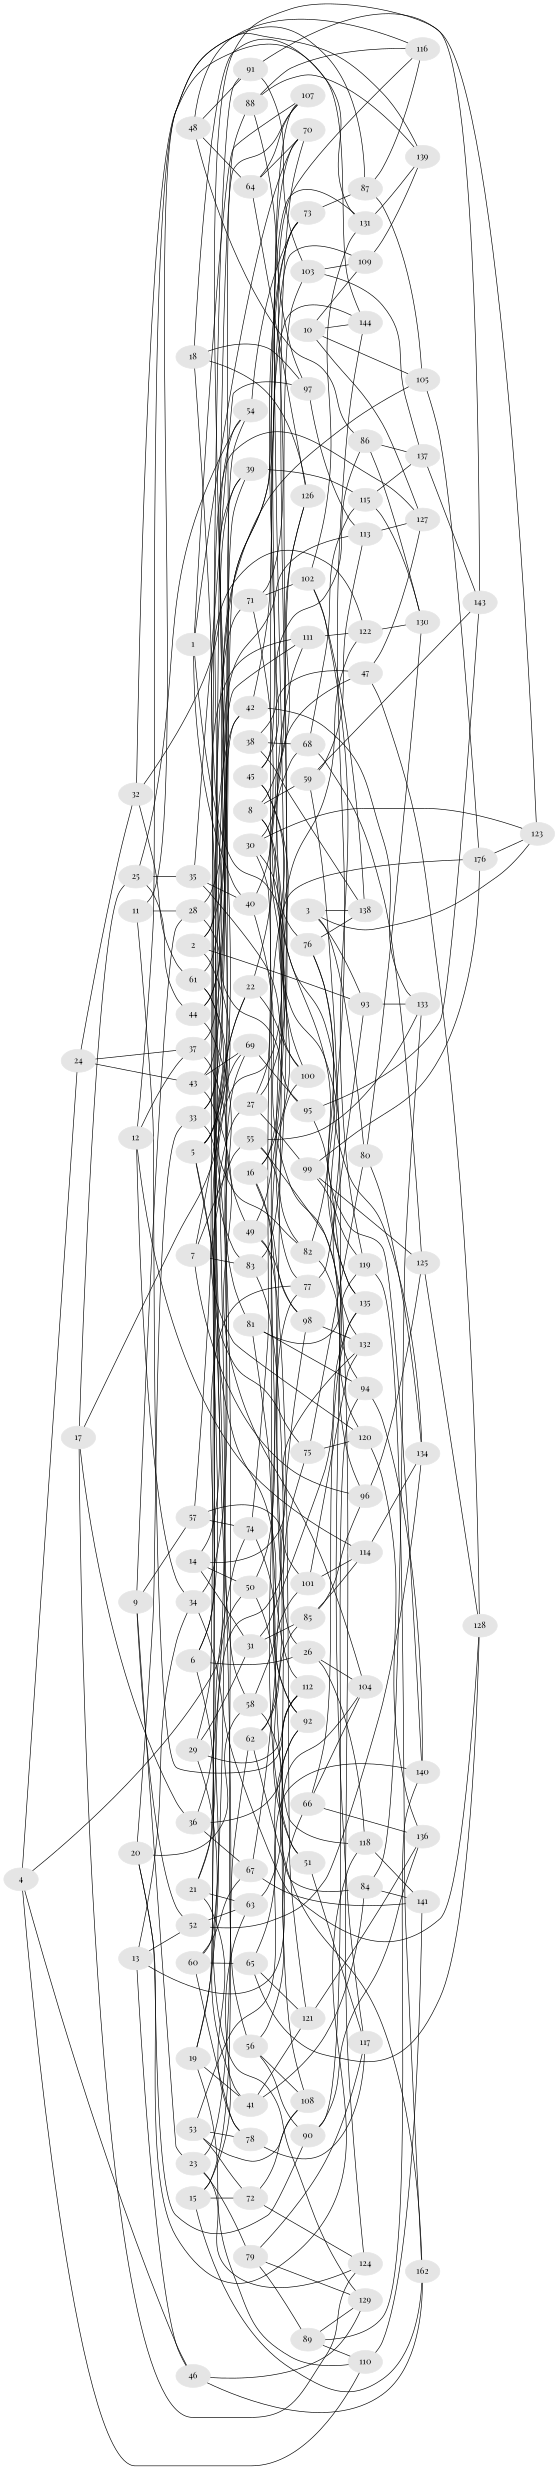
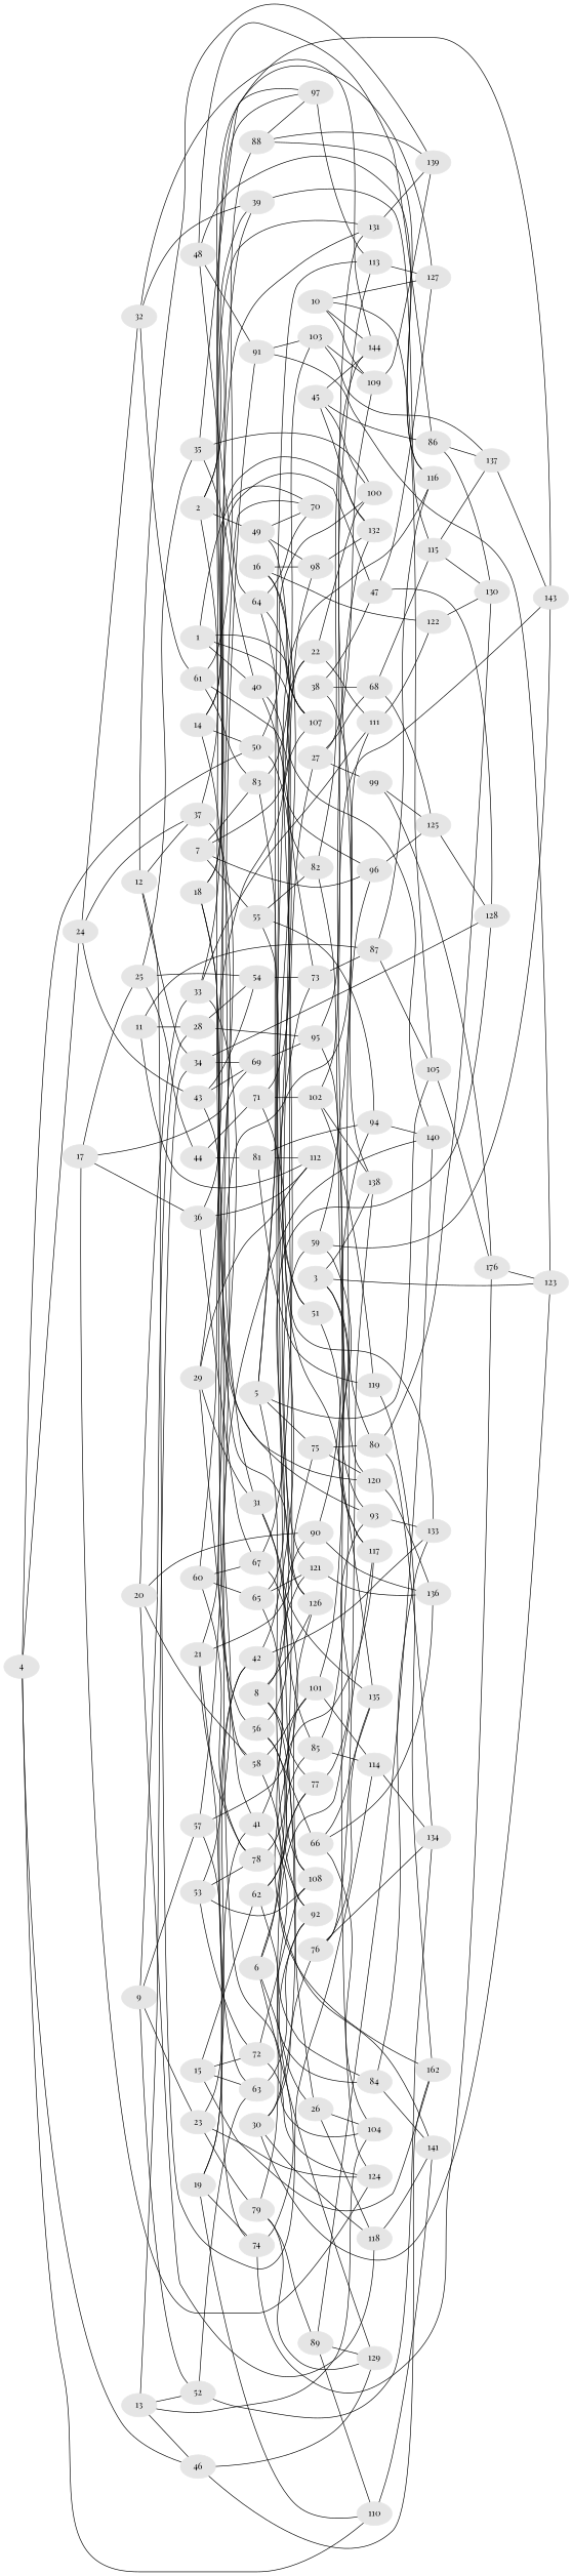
  graph {
    fontname="Playfair Display"
    rankdir=LR
    node [color=gray90 fontname="Playfair Display" style=filled]
    edge [fontname="Playfair Display"]
    1
    40
    70
    107
    140
    96
    73
    2
    39
    49
    93
    127
    115
    98
    121
    133
    3
    80
    123
    138
    134
    130
    4
    24
    46
    50
    110
    37
    32
    43
    129
    n32 [label=162]
    51
    100
    141
    5
    22
    75
    92
    113
    105
    111
    120
    6
    26
    27
    77
    104
    118
    109
    68
    99
    7
    55
    83
    82
    94
    108
    103
    125
    8
    59
    126
    143
    117
    9
    23
    28
    52
    57
    124
    42
    79
    54
    95
    63
    74
    91
    101
    10
    144
    n82 [label=176]
    139
    11
    87
    112
    116
    12
    34
    114
    69
    128
    13
    14
    31
    47
    132
    85
    135
    15
    62
    72
    84
    16
    122
    17
    25
    36
    35
    44
    131
    67
    18
    58
    97
    19
    41
    20
    33
    90
    56
    136
    21
    78
    89
    61
    71
    81
    119
    29
    30
    76
    88
    66
    38
    137
    102
    45
    86
    48
    64
    53
    60
    65
    1 -- 40
    1 -- 70
    1 -- 107
    1 -- 140
    40 -- 96
    40 -- 73
    96 -- 125
    73 -- 87
    2 -- 39
    2 -- 49
    2 -- 93
    2 -- 127
    39 -- 115
    49 -- 70
    49 -- 98
    49 -- 121
    93 -- 133
    115 -- 130
    115 -- 137
    98 -- 132
    121 -- 136
    3 -- 93
    3 -- 80
    3 -- 123
    3 -- 138
    80 -- 134
    80 -- 130
    4 -- 24
    4 -- 46
    4 -- 50
    4 -- 110
    24 -- 37
    24 -- 32
    24 -- 43
    46 -- 129
    46 -- n32
    50 -- 51
    50 -- 100
    110 -- 141
    37 -- 120
    37 -- 143
    32 -- 39
    32 -- 144
    32 -- 61
    43 -- 104
    43 -- 54
    43 -- 69
    51 -- 117
    5 -- 22
    5 -- 75
    5 -- 92
    5 -- 113
    5 -- 105
    22 -- 100
    22 -- 111
    75 -- 80
    75 -- 120
    113 -- 127
    105 -- n82
    111 -- 122
    120 -- 136
    6 -- 129
    6 -- 26
    6 -- 27
    6 -- 77
    26 -- 104
    26 -- 118
    27 -- 109
    27 -- 68
    27 -- 99
    77 -- 93
    118 -- 141
    109 -- 139
    68 -- 115
    68 -- 125
    99 -- 125
    99 -- n82
-   99 -- 119
    7 -- 96
    7 -- 22
    7 -- 55
    7 -- 83
    55 -- 133
    55 -- 82
    55 -- 94
    83 -- 108
    83 -- 103
    82 -- 120
    82 -- 144
    94 -- 140
    103 -- 109
    103 -- 137
    125 -- 128
    8 -- 26
    8 -- 77
    8 -- 59
    8 -- 126
    59 -- 113
    59 -- 143
    59 -- 117
    9 -- 23
    9 -- 28
    9 -- 52
    9 -- 57
    23 -- 124
    23 -- 42
    23 -- 79
    28 -- 54
    28 -- 95
    52 -- 134
    52 -- 63
    57 -- 74
    57 -- 91
    57 -- 101
    42 -- 73
    42 -- 133
    79 -- 129
    79 -- 117
    79 -- 89
    54 -- 73
    95 -- 143
    95 -- 124
    63 -- 92
    74 -- 92
    74 -- n82
    91 -- 123
    91 -- 103
    101 -- 114
    101 -- 132
    10 -- 127
    10 -- 105
    10 -- 109
    10 -- 144
    n82 -- 123
    11 -- 28
    11 -- 87
    11 -- 112
    87 -- 105
    87 -- 116
    12 -- 37
    12 -- 139
    12 -- 34
    12 -- 114
    34 -- 69
    34 -- 128
    114 -- 134
    69 -- 95
    13 -- 46
    13 -- 104
    13 -- 52
    13 -- 34
    14 -- 50
    14 -- 31
    14 -- 47
    14 -- 132
    31 -- 85
    31 -- 135
    47 -- 127
    47 -- 128
    85 -- 96
    85 -- 114
    15 -- n32
    15 -- 63
    15 -- 62
    15 -- 72
    62 -- 77
    62 -- 85
    62 -- 84
    72 -- 108
    72 -- 124
    84 -- 133
    84 -- 141
    16 -- 107
    16 -- 98
    16 -- 51
    16 -- 122
    122 -- 130
    17 -- 124
    17 -- 69
    17 -- 25
    17 -- 36
    25 -- 54
    25 -- 35
    25 -- 44
    36 -- 112
    36 -- 131
    36 -- 67
    35 -- 40
    35 -- 100
    35 -- 97
-   44 -- 122
    44 -- 71
    44 -- 81
    131 -- 139
    67 -- 98
    67 -- 141
    18 -- 126
    18 -- 131
    18 -- 58
    18 -- 97
    58 -- n32
    58 -- 101
    97 -- 113
    19 -- 110
    19 -- 42
    19 -- 74
    19 -- 41
    41 -- 121
    41 -- 84
    20 -- 118
    20 -- 58
    20 -- 33
    20 -- 90
    33 -- 39
    33 -- 111
    33 -- 56
    90 -- 94
    90 -- 136
    56 -- 108
    56 -- 90
    56 -- 66
    21 -- 75
    21 -- 111
    21 -- 63
    21 -- 78
    78 -- 117
    89 -- 140
    89 -- 110
    89 -- 129
    61 -- 83
    61 -- 82
    61 -- 88
    71 -- 116
    71 -- 135
    71 -- 102
    81 -- 94
    81 -- 112
    81 -- 119
    119 -- n32
    29 -- 107
    29 -- 112
    29 -- 31
    29 -- 41
    30 -- 123
    30 -- 118
    30 -- 126
    30 -- 76
    76 -- 138
    76 -- 134
    76 -- 135
    88 -- 139
    88 -- 116
    88 -- 97
    66 -- 104
    66 -- 135
    66 -- 136
    38 -- 138
    38 -- 68
    38 -- 47
    137 -- 143
    102 -- 138
    102 -- 131
    102 -- 119
    45 -- 100
    45 -- 144
    45 -- 132
    45 -- 86
    86 -- 130
    86 -- 137
    48 -- 91
    48 -- 116
    48 -- 86
    48 -- 64
    64 -- 70
    64 -- 107
    64 -- 126
    53 -- 140
    53 -- 108
    53 -- 72
    53 -- 78
    60 -- 70
    60 -- 67
    60 -- 78
    60 -- 65
    65 -- 121
    65 -- 92
    65 -- 128
  }
